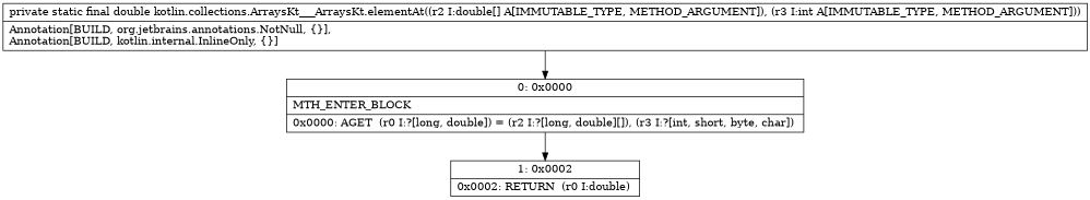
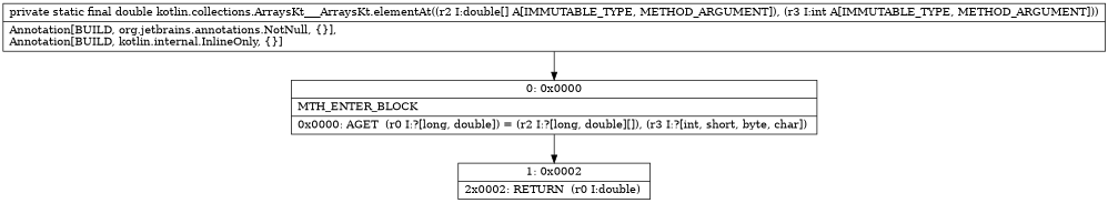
  digraph {
    node [shape=record]
    n1 [label="{0\:\ 0x0000|MTH_ENTER_BLOCK\l|0x0000: AGET  (r0 I:?[long, double]) = (r2 I:?[long, double][]), (r3 I:?[int, short, byte, char]) \l}"]
-   n2 [label="{1\:\ 0x0002|0x0002: RETURN  (r0 I:double) \l}"]
+   n2 [label="{1\:\ 0x0002|2x0002: RETURN  (r0 I:double) \l}"]
    n3 [label="{private static final double kotlin.collections.ArraysKt___ArraysKt.elementAt((r2 I:double[] A[IMMUTABLE_TYPE, METHOD_ARGUMENT]), (r3 I:int A[IMMUTABLE_TYPE, METHOD_ARGUMENT]))  | Annotation[BUILD, org.jetbrains.annotations.NotNull, \{\}], \lAnnotation[BUILD, kotlin.internal.InlineOnly, \{\}]\l}"]
    n1 -> n2
    n3 -> n1
  }
